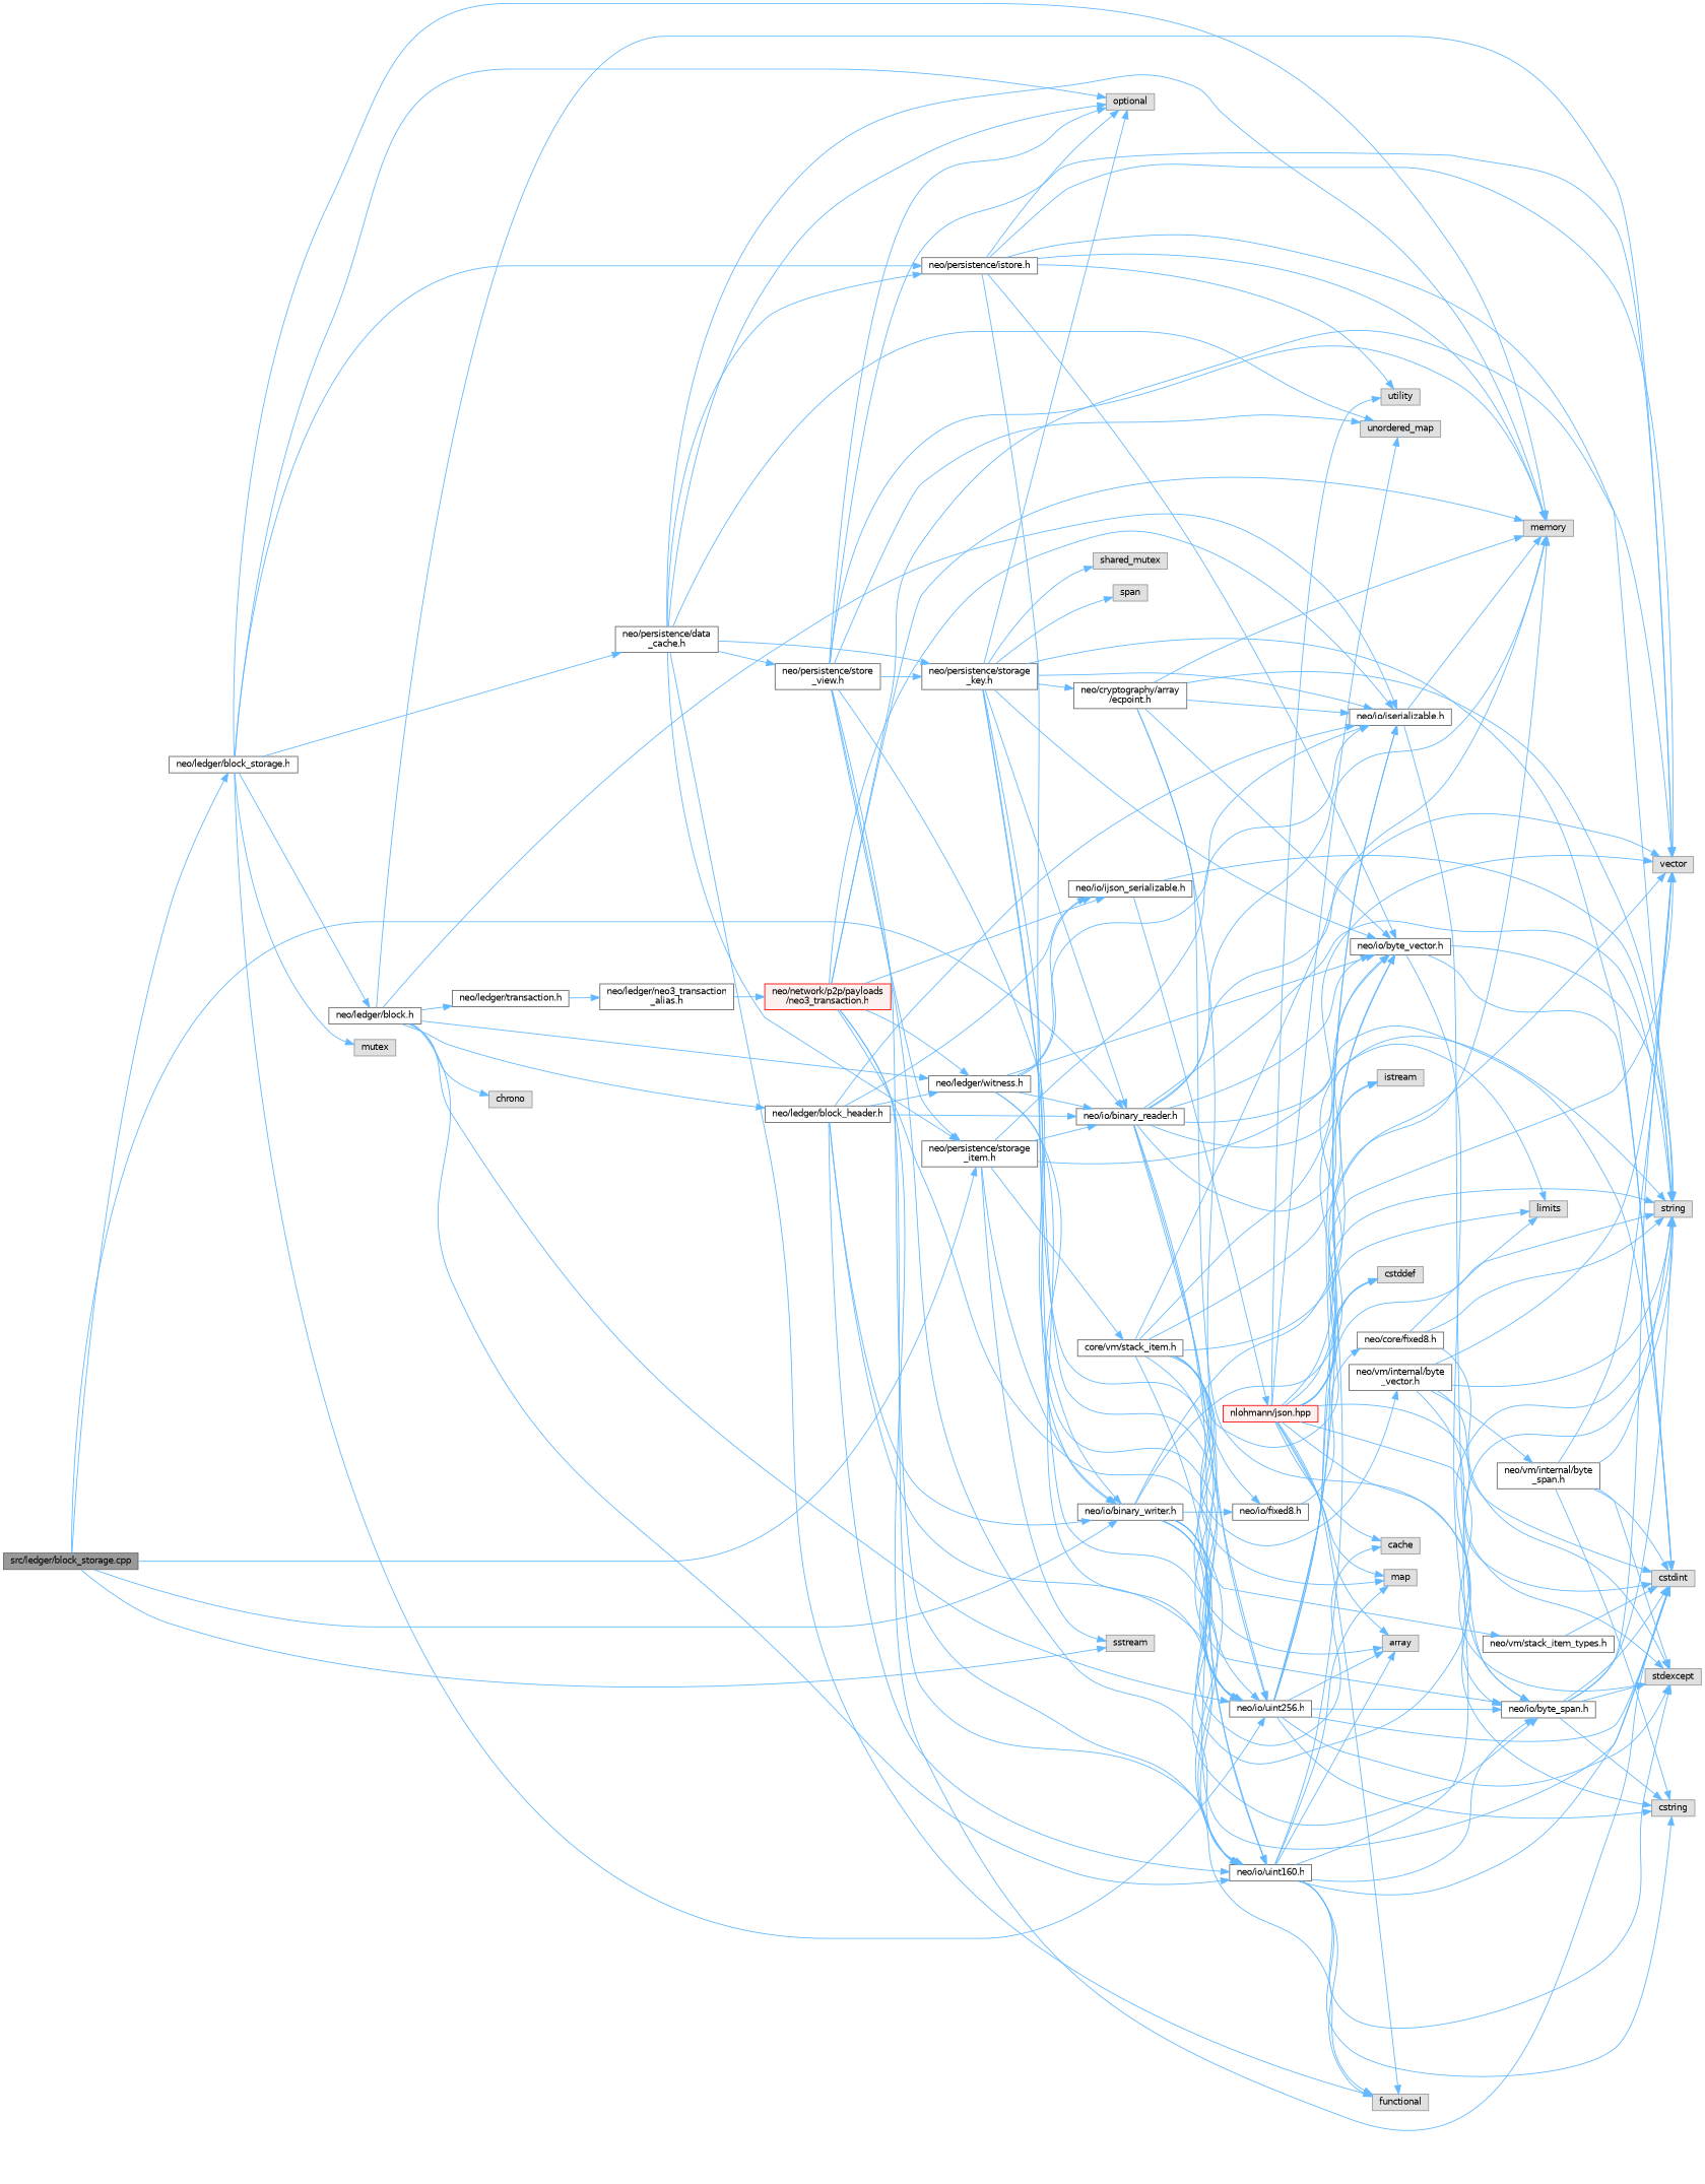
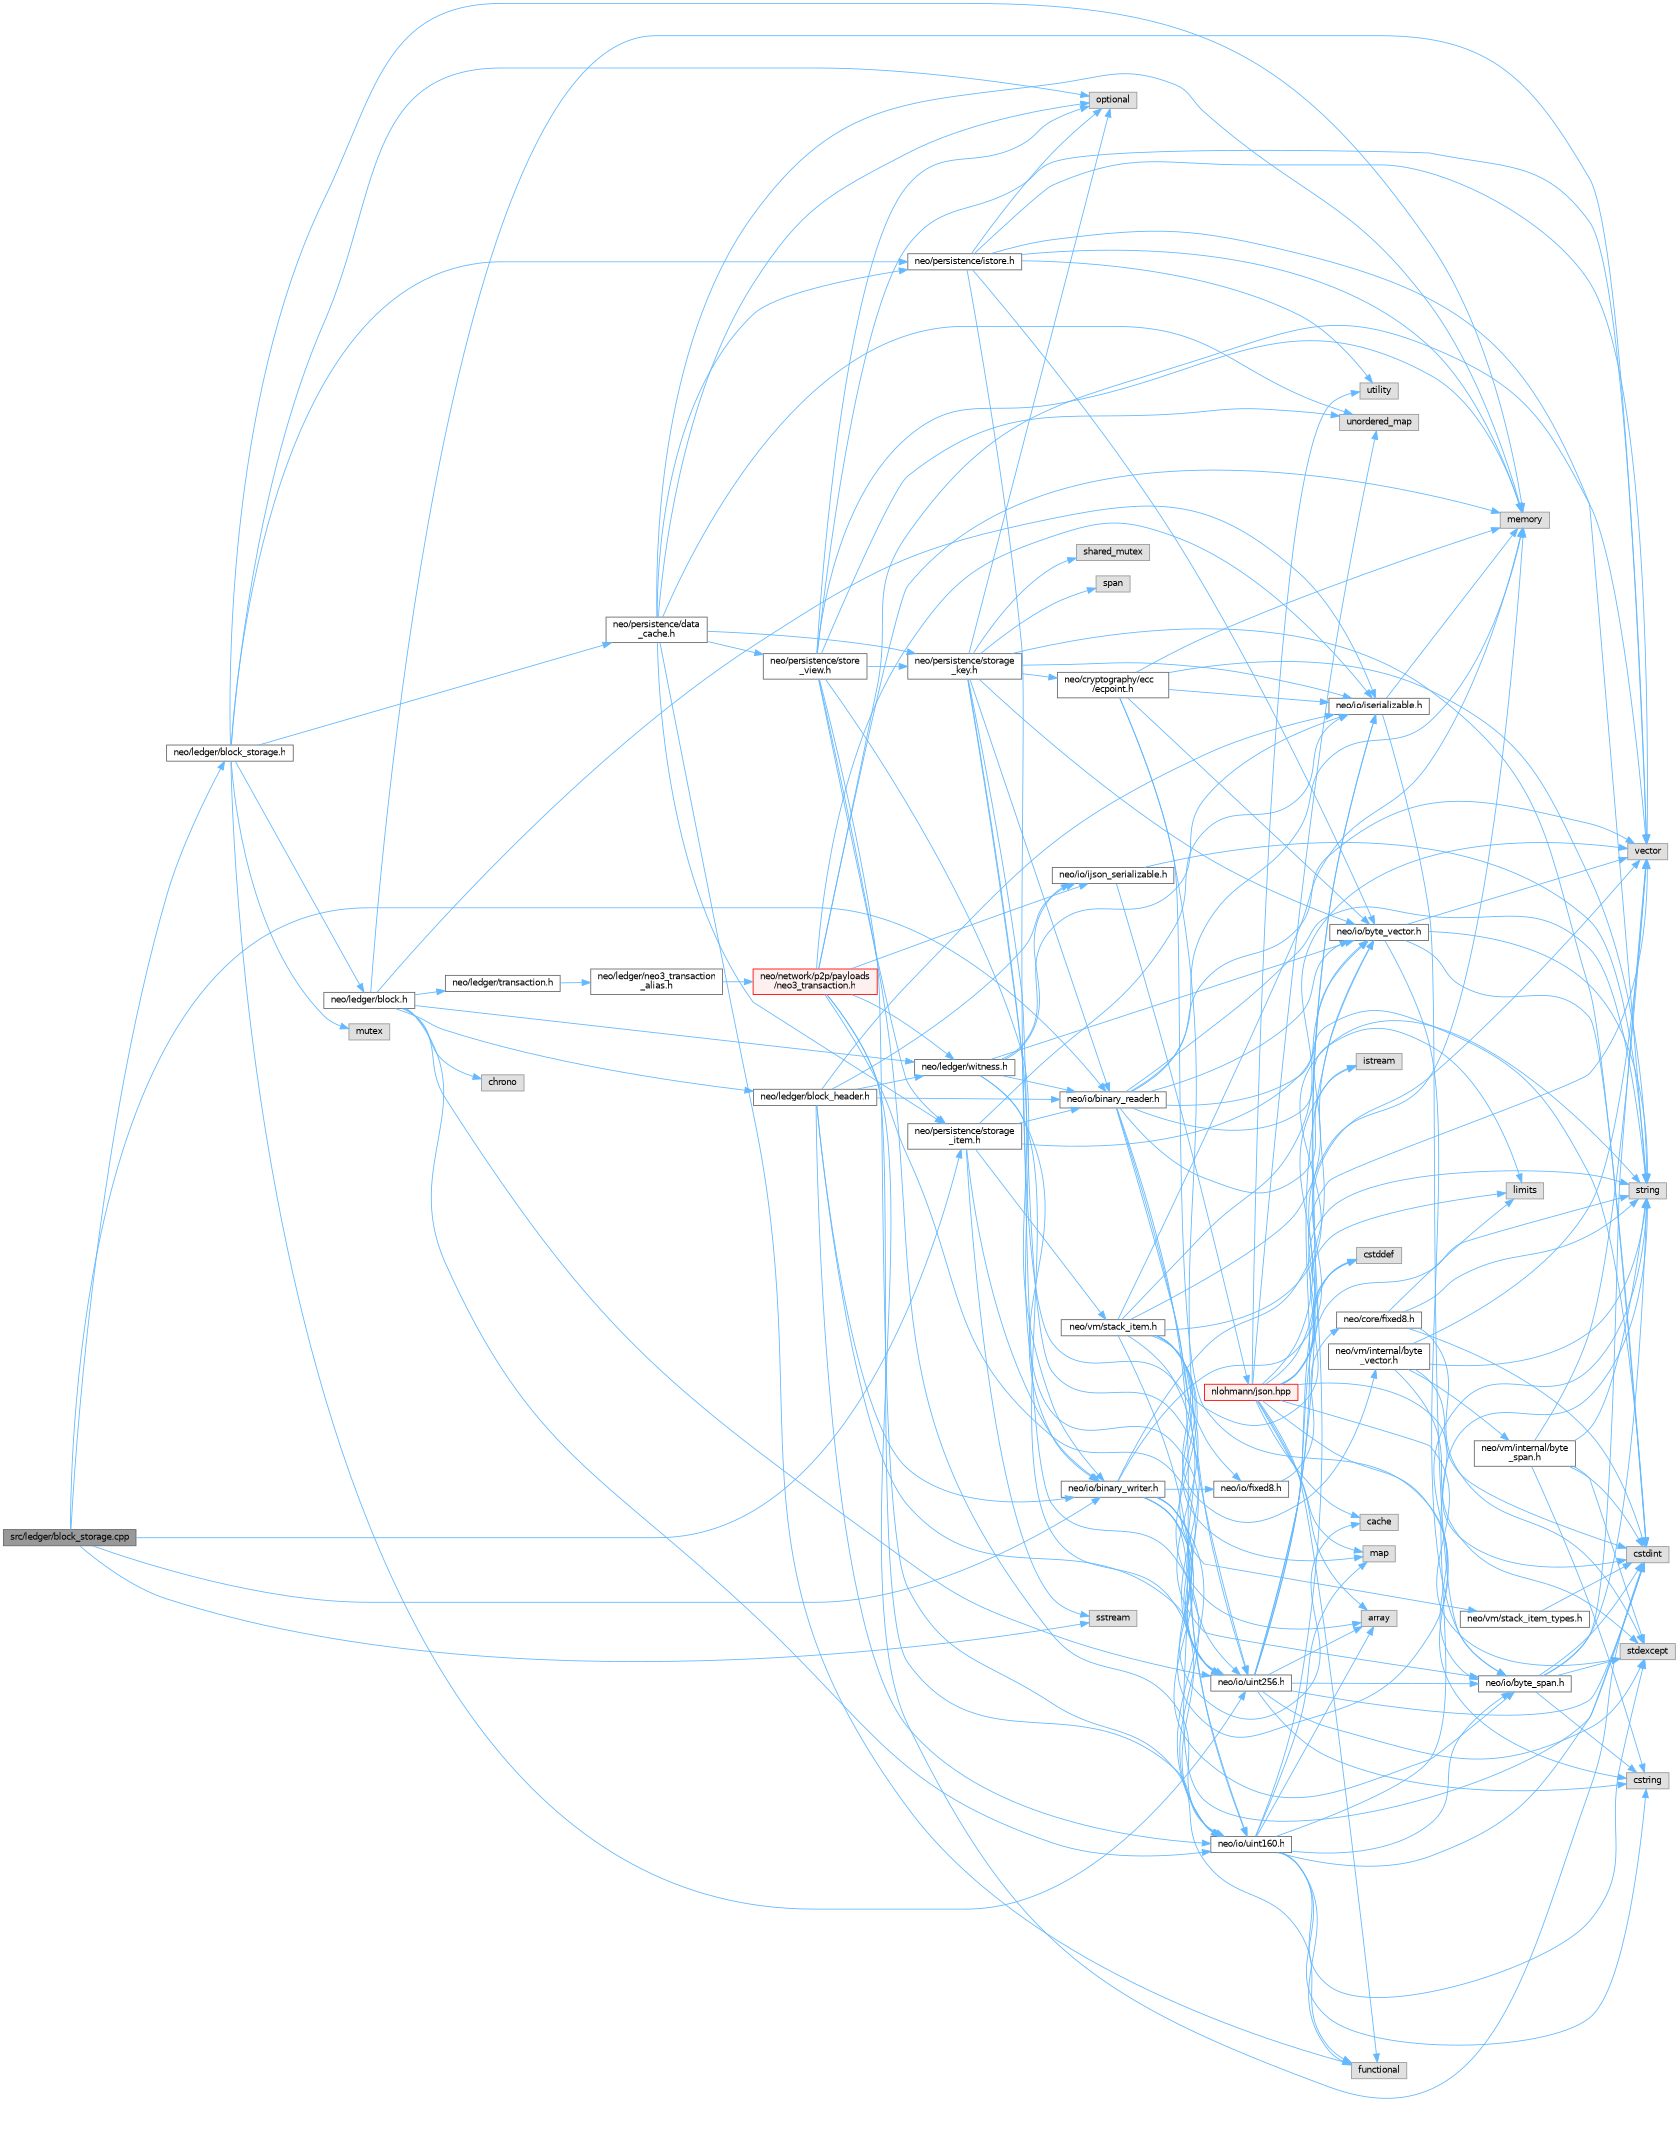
  digraph {
    rankdir=LR
    node [color=grey40 fillcolor=white fontname=Helvetica fontsize=10 shape=box style=filled]
    edge [color=steelblue1 fontname=Helvetica fontsize=10 labelfontname=Helvetica labelfontsize=10 style=solid]
    n1 [color=gray40 fillcolor=grey60 fontcolor=black height=0.2 label="src/ledger/block_storage.cpp" width=0.4]
    n2 [height=0.2 label="neo/io/binary_reader.h" width=0.4]
    n3 [height=0.2 label="neo/io/binary_writer.h" width=0.4]
    n4 [height=0.2 label="neo/ledger/block_storage.h" width=0.4]
    n5 [height=0.2 label="neo/persistence/storage\l_item.h" width=0.4]
    n6 [color=grey60 fillcolor="#E0E0E0" height=0.2 label=sstream width=0.4]
    n7 [height=0.2 label="neo/io/byte_vector.h" width=0.4]
    n8 [color=grey60 fillcolor="#E0E0E0" height=0.2 label=cstdint width=0.4]
    n9 [color=grey60 fillcolor="#E0E0E0" height=0.2 label=string width=0.4]
    n10 [color=grey60 fillcolor="#E0E0E0" height=0.2 label=vector width=0.4]
    n11 [height=0.2 label="neo/io/fixed8.h" width=0.4]
    n12 [color=grey60 fillcolor="#E0E0E0" height=0.2 label=limits width=0.4]
    n13 [height=0.2 label="neo/io/uint160.h" width=0.4]
    n14 [color=grey60 fillcolor="#E0E0E0" height=0.2 label=memory width=0.4]
    n15 [height=0.2 label="neo/io/uint256.h" width=0.4]
    n16 [color=grey60 fillcolor="#E0E0E0" height=0.2 label=istream width=0.4]
    n17 [height=0.2 label="neo/io/byte_span.h" width=0.4]
    n18 [color=grey60 fillcolor="#E0E0E0" height=0.2 label=cache width=0.4]
    n19 [height=0.2 label="neo/ledger/block.h" width=0.4]
    n20 [height=0.2 label="neo/persistence/data\l_cache.h" width=0.4]
    n21 [color=grey60 fillcolor="#E0E0E0" height=0.2 label=optional width=0.4]
    n22 [color=grey60 fillcolor="#E0E0E0" height=0.2 label=mutex width=0.4]
    n23 [height=0.2 label="neo/persistence/istore.h" width=0.4]
    n24 [height=0.2 label="neo/io/iserializable.h" width=0.4]
-   n25 [height=0.2 label="core/vm/stack_item.h" width=0.4]
+   n25 [height=0.2 label="neo/vm/stack_item.h" width=0.4]
    n26 [height=0.2 label="neo/persistence/storage\l_key.h" width=0.4]
-   n27 [height=0.2 label="neo/cryptography/array\l/ecpoint.h" width=0.4]
+   n27 [height=0.2 label="neo/cryptography/ecc\l/ecpoint.h" width=0.4]
    n28 [color=grey60 fillcolor="#E0E0E0" height=0.2 label=shared_mutex width=0.4]
    n29 [color=grey60 fillcolor="#E0E0E0" height=0.2 label=span width=0.4]
    n30 [height=0.2 label="neo/core/fixed8.h" width=0.4]
    n31 [color=grey60 fillcolor="#E0E0E0" height=0.2 label=cstring width=0.4]
    n32 [color=grey60 fillcolor="#E0E0E0" height=0.2 label=stdexcept width=0.4]
    n33 [color=grey60 fillcolor="#E0E0E0" height=0.2 label=array width=0.4]
    n34 [color=grey60 fillcolor="#E0E0E0" height=0.2 label=functional width=0.4]
    n35 [color=grey60 fillcolor="#E0E0E0" height=0.2 label=map width=0.4]
    n36 [color=grey60 fillcolor="#E0E0E0" height=0.2 label=cstddef width=0.4]
    n37 [height=0.2 label="neo/ledger/block_header.h" width=0.4]
    n38 [height=0.2 label="neo/ledger/witness.h" width=0.4]
    n39 [height=0.2 label="neo/ledger/transaction.h" width=0.4]
    n40 [color=grey60 fillcolor="#E0E0E0" height=0.2 label=chrono width=0.4]
    n41 [color=grey60 fillcolor="#E0E0E0" height=0.2 label=unordered_map width=0.4]
    n42 [height=0.2 label="neo/persistence/store\l_view.h" width=0.4]
    n43 [height=0.2 label="neo/io/ijson_serializable.h" width=0.4]
    n44 [height=0.2 label="neo/ledger/neo3_transaction\l_alias.h" width=0.4]
    n45 [color=red fillcolor="#FFF0F0" height=0.2 label="nlohmann/json.hpp" width=0.4]
    n46 [color=grey60 fillcolor="#E0E0E0" height=0.2 label=utility width=0.4]
    n47 [color=red fillcolor="#FFF0F0" height=0.2 label="neo/network/p2p/payloads\l/neo3_transaction.h" width=0.4]
    n48 [height=0.2 label="neo/vm/internal/byte\l_vector.h" width=0.4]
    n49 [height=0.2 label="neo/vm/stack_item_types.h" width=0.4]
    n50 [height=0.2 label="neo/vm/internal/byte\l_span.h" width=0.4]
    n1 -> n2
    n1 -> n3
    n1 -> n4
    n1 -> n5
    n1 -> n6
    n2 -> n7
    n2 -> n8
    n2 -> n9
    n2 -> n10
    n2 -> n11
    n2 -> n12
    n2 -> n13
    n2 -> n14
    n2 -> n15
    n2 -> n16
    n3 -> n7
    n3 -> n8
    n3 -> n9
    n3 -> n10
    n3 -> n11
    n3 -> n13
    n3 -> n15
    n3 -> n17
    n3 -> n18
    n4 -> n14
    n4 -> n15
    n4 -> n19
    n4 -> n20
    n4 -> n21
    n4 -> n22
    n4 -> n23
    n5 -> n2
    n5 -> n3
    n5 -> n6
    n5 -> n7
    n5 -> n24
    n5 -> n25
    n7 -> n8
    n7 -> n9
+   n7 -> n10
    n7 -> n17
    n11 -> n30
    n13 -> n8
    n13 -> n9
    n13 -> n17
    n13 -> n24
    n13 -> n31
    n13 -> n32
    n13 -> n33
    n13 -> n34
    n13 -> n35
    n15 -> n7
    n15 -> n8
    n15 -> n9
    n15 -> n17
    n15 -> n24
    n15 -> n31
    n15 -> n32
    n15 -> n33
    n15 -> n36
    n17 -> n8
    n17 -> n9
    n17 -> n10
    n17 -> n31
    n17 -> n32
    n19 -> n10
    n19 -> n13
    n19 -> n15
    n19 -> n24
    n19 -> n37
    n19 -> n38
    n19 -> n39
    n19 -> n40
    n20 -> n5
    n20 -> n14
    n20 -> n21
    n20 -> n23
    n20 -> n26
    n20 -> n34
    n20 -> n41
    n20 -> n42
    n23 -> n7
    n23 -> n9
    n23 -> n10
    n23 -> n14
    n23 -> n17
    n23 -> n21
    n23 -> n46
    n24 -> n14
    n24 -> n17
    n25 -> n7
    n25 -> n9
    n25 -> n10
    n25 -> n13
    n25 -> n14
    n25 -> n15
    n25 -> n33
    n25 -> n35
    n25 -> n36
    n25 -> n48
    n25 -> n49
    n26 -> n2
    n26 -> n3
    n26 -> n7
    n26 -> n8
    n26 -> n13
    n26 -> n15
    n26 -> n21
    n26 -> n24
    n26 -> n27
    n26 -> n28
    n26 -> n29
    n27 -> n7
    n27 -> n9
    n27 -> n14
    n27 -> n15
    n27 -> n17
    n27 -> n24
+   n30 -> n8
    n30 -> n9
    n30 -> n12
    n30 -> n32
    n37 -> n2
    n37 -> n3
    n37 -> n13
    n37 -> n15
    n37 -> n24
    n37 -> n38
    n37 -> n43
    n38 -> n2
    n38 -> n3
    n38 -> n7
    n38 -> n13
    n38 -> n24
    n38 -> n43
    n39 -> n44
    n42 -> n5
    n42 -> n10
    n42 -> n13
    n42 -> n14
    n42 -> n15
    n42 -> n21
    n42 -> n26
    n42 -> n34
    n42 -> n41
    n43 -> n9
    n43 -> n45
    n44 -> n47
    n45 -> n8
    n45 -> n9
    n45 -> n10
    n45 -> n12
    n45 -> n14
    n45 -> n16
    n45 -> n18
    n45 -> n31
    n45 -> n32
    n45 -> n33
    n45 -> n34
    n45 -> n35
    n45 -> n36
    n45 -> n41
    n45 -> n46
    n47 -> n8
    n47 -> n10
    n47 -> n13
    n47 -> n14
    n47 -> n15
    n47 -> n24
    n47 -> n38
    n47 -> n43
    n48 -> n8
    n48 -> n9
    n48 -> n10
    n48 -> n32
    n48 -> n50
    n49 -> n8
    n50 -> n8
    n50 -> n9
    n50 -> n10
    n50 -> n31
    n50 -> n32
  }
